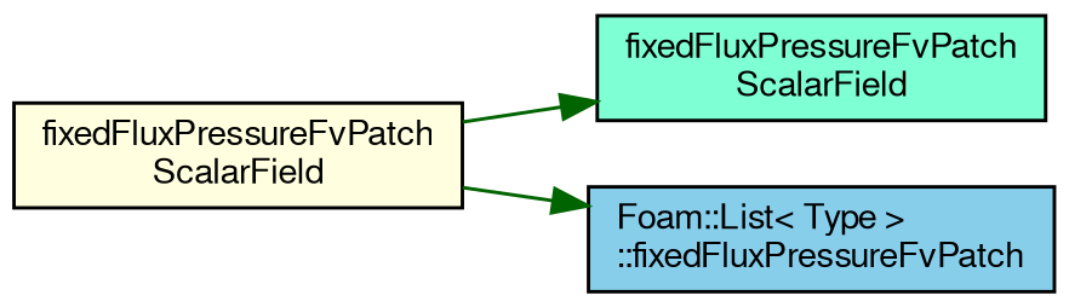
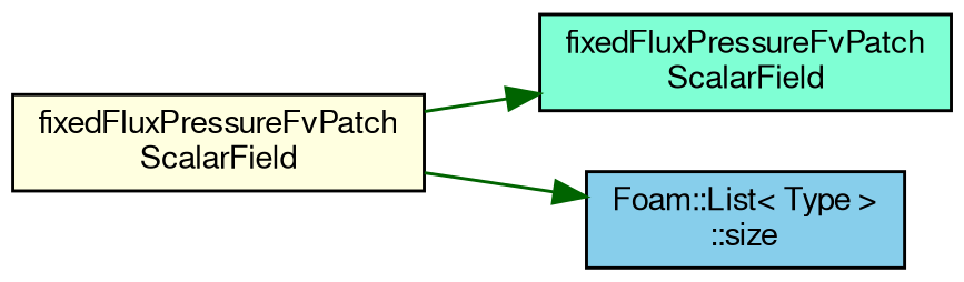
  digraph {
    rankdir=LR
    node [color=black fontname=FreeSans fontsize=10 shape=record style=filled]
    edge [color=darkgreen fontname=FreeSans fontsize=10 labelfontname=FreeSans labelfontsize=10 style=solid]
    n1 [fillcolor=lightyellow fontcolor=black height=0.2 label="fixedFluxPressureFvPatch\lScalarField" width=0.4]
    n2 [height=0.2 label="fixedFluxPressureFvPatch\lScalarField" width=0.4 fillcolor=aquamarine]
-   n3 [height=0.2 label="Foam::List\< Type \>\l::fixedFluxPressureFvPatch" width=0.4 fillcolor=skyblue]
+   n3 [height=0.2 label="Foam::List\< Type \>\l::size" width=0.4 fillcolor=skyblue]
    n1 -> n2
    n1 -> n3
  }
